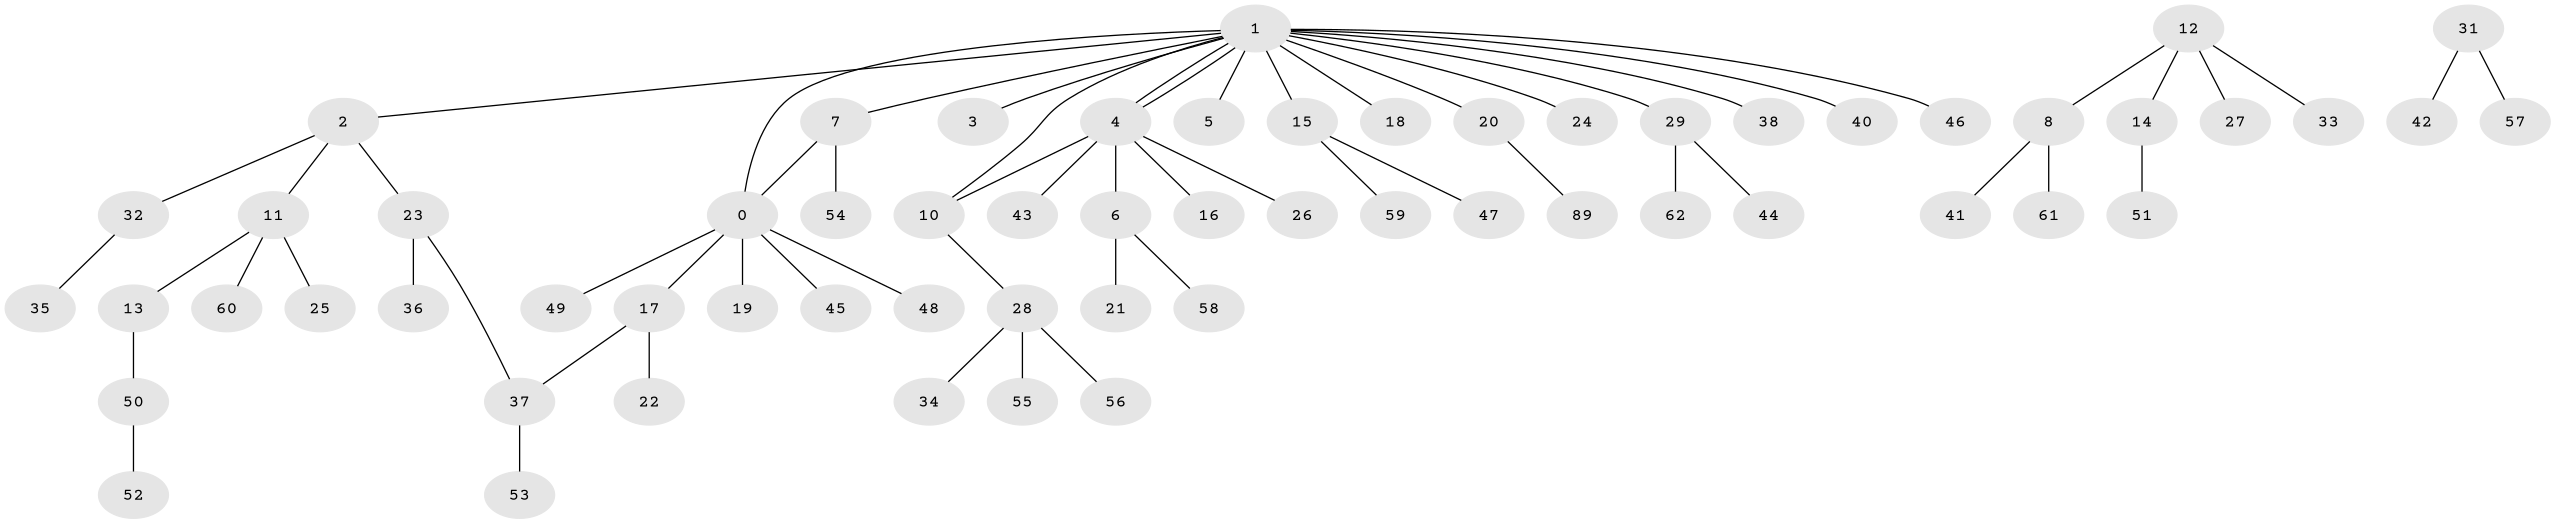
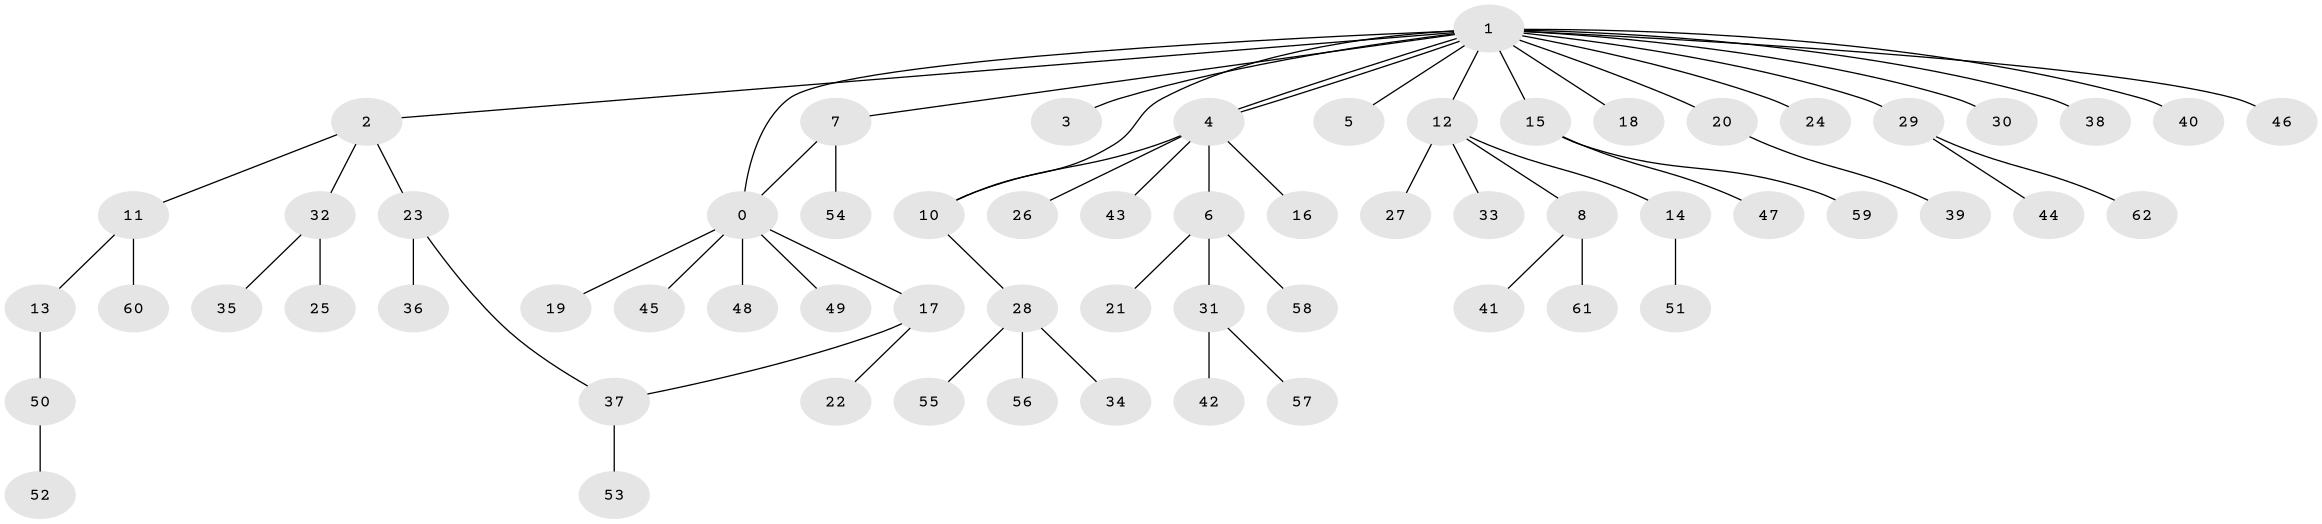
  graph {
    fontname="Courier Prime"
    node [color=gray90 fontname="Courier Prime" style=filled]
    edge [fontname="Courier Prime"]
    1
    2
    3
    4
    5
    7
    n7 [label=0]
    10
    12
    15
    18
    20
    24
    29
+   30
    38
    40
    46
    11
    23
    32
    6
    16
    26
    43
    54
    8
    41
    61
    17
    19
    45
    48
    49
    28
    14
    27
    33
    47
    59
-   39 [label=89]
+   39
    44
    62
    13
    25
    60
    36
    37
    35
    21
    31
    58
    42
    57
    22
    34
    55
    56
    50
    51
    52
    53
    1 -- 2
    1 -- 3
    1 -- 4
    1 -- 4
    1 -- 5
    1 -- 7
    1 -- n7
    1 -- 10
+   1 -- 12
    1 -- 15
    1 -- 18
    1 -- 20
    1 -- 24
    1 -- 29
+   1 -- 30
    1 -- 38
    1 -- 40
    1 -- 46
    2 -- 11
    2 -- 23
    2 -- 32
    4 -- 10
    4 -- 6
    4 -- 16
    4 -- 26
    4 -- 43
    7 -- n7
    7 -- 54
    n7 -- 17
    n7 -- 19
    n7 -- 45
    n7 -- 48
    n7 -- 49
    10 -- 28
    12 -- 8
    12 -- 14
    12 -- 27
    12 -- 33
    15 -- 47
    15 -- 59
    20 -- 39
    29 -- 44
    29 -- 62
    11 -- 13
-   11 -- 25
+   32 -- 25
    11 -- 60
    23 -- 36
    23 -- 37
    32 -- 35
    6 -- 21
+   6 -- 31
    6 -- 58
    8 -- 41
    8 -- 61
    17 -- 37
    17 -- 22
    28 -- 34
    28 -- 55
    28 -- 56
    14 -- 51
    13 -- 50
    37 -- 53
    31 -- 42
    31 -- 57
    50 -- 52
  }
